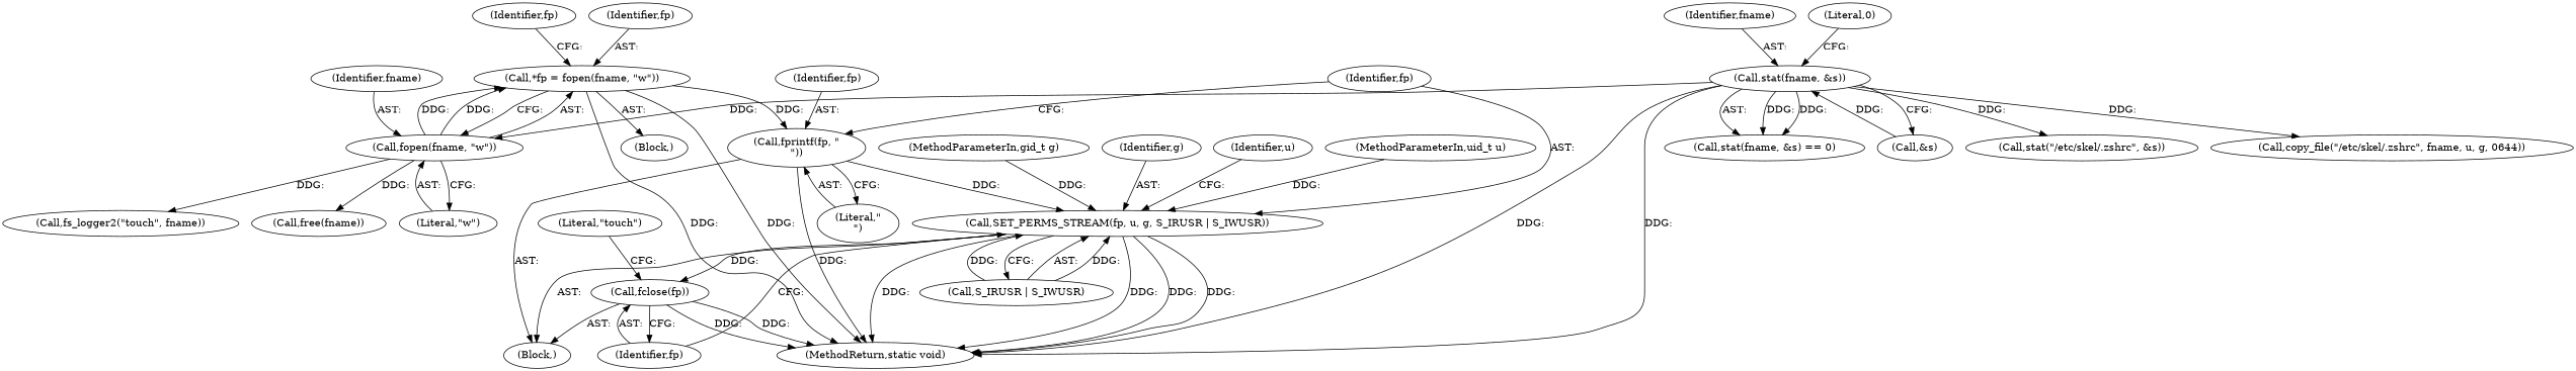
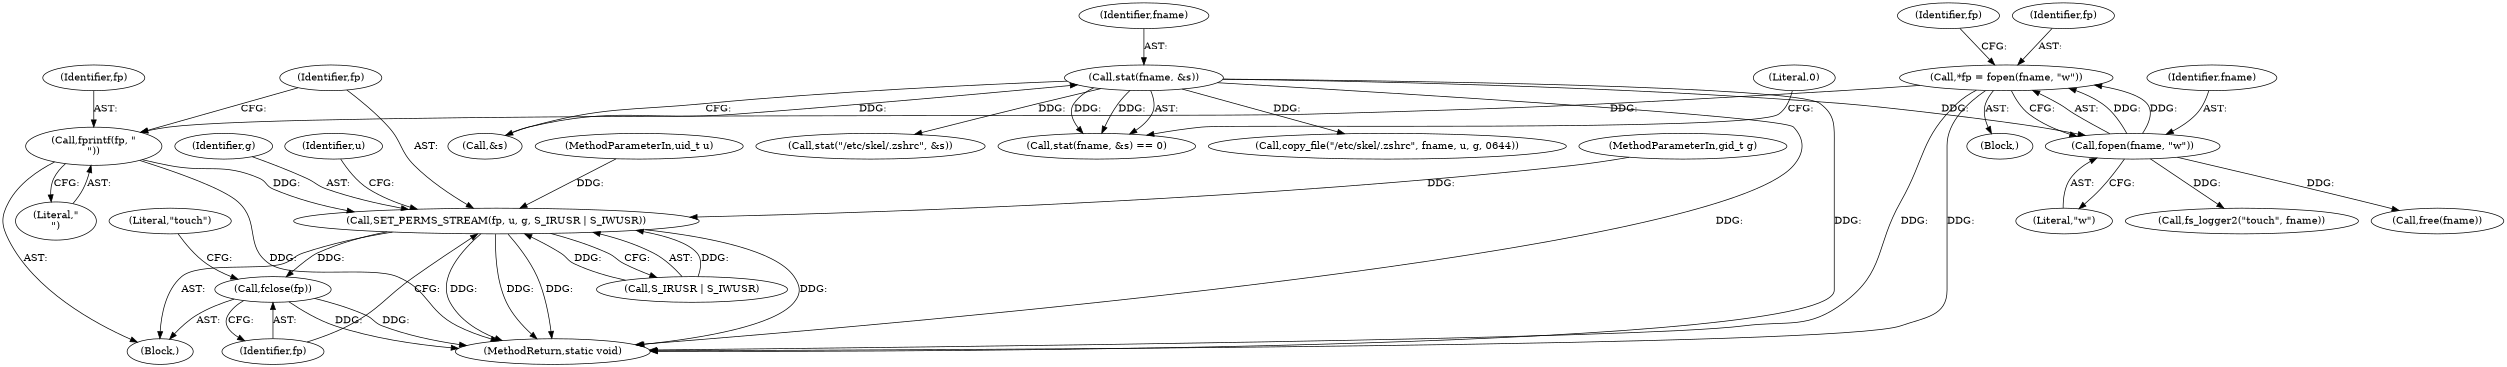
  digraph {
    n1 [label="(Call,*fp = fopen(fname, \"w\"))"]
    n2 [label="(Call,fopen(fname, \"w\"))"]
    n3 [label="(Call,fprintf(fp, \"\n\"))"]
    n4 [label="(Block,)"]
    n5 [label="(MethodReturn,static void)"]
    n6 [label="(Literal,\"w\")"]
    n7 [label="(Call,fs_logger2(\"touch\", fname))"]
    n8 [label="(Call,free(fname))"]
    n9 [label="(Call,SET_PERMS_STREAM(fp, u, g, S_IRUSR | S_IWUSR))"]
    n10 [label="(Literal,\"\n\")"]
    n11 [label="(Block,)"]
    n12 [label="(Call,stat(fname, &s))"]
    n13 [label="(Call,stat(fname, &s) == 0)"]
    n14 [label="(Call,&s)"]
    n15 [label="(Call,stat(\"/etc/skel/.zshrc\", &s))"]
    n16 [label="(Call,copy_file(\"/etc/skel/.zshrc\", fname, u, g, 0644))"]
    n17 [label="(Call,fclose(fp))"]
    n18 [label="(Call,S_IRUSR | S_IWUSR)"]
    n19 [label="(Identifier,fp)"]
    n20 [label="(Identifier,fp)"]
    n21 [label="(MethodParameterIn,gid_t g)"]
    n22 [label="(Identifier,fname)"]
    n23 [label="(Identifier,fp)"]
    n24 [label="(Literal,\"touch\")"]
    n25 [label="(Identifier,fp)"]
    n26 [label="(Identifier,g)"]
    n27 [label="(Literal,0)"]
    n28 [label="(Identifier,fname)"]
    n29 [label="(Identifier,u)"]
    n30 [label="(Identifier,fp)"]
    n31 [label="(MethodParameterIn,uid_t u)"]
    n1 -> n2 [label="CFG: "]
    n1 -> n3 [label="DDG: "]
    n1 -> n4 [label="AST: "]
    n1 -> n5 [label="DDG: "]
    n1 -> n5 [label="DDG: "]
    n2 -> n1 [label="AST: "]
    n2 -> n1 [label="DDG: "]
    n2 -> n1 [label="DDG: "]
    n2 -> n6 [label="CFG: "]
    n2 -> n7 [label="DDG: "]
    n2 -> n8 [label="DDG: "]
    n3 -> n5 [label="DDG: "]
    n3 -> n9 [label="DDG: "]
    n3 -> n10 [label="CFG: "]
    n3 -> n11 [label="AST: "]
    n6 -> n2 [label="AST: "]
    n9 -> n5 [label="DDG: "]
    n9 -> n5 [label="DDG: "]
    n9 -> n5 [label="DDG: "]
    n9 -> n5 [label="DDG: "]
    n9 -> n11 [label="AST: "]
    n9 -> n17 [label="DDG: "]
    n9 -> n18 [label="CFG: "]
    n10 -> n3 [label="AST: "]
    n12 -> n2 [label="DDG: "]
    n12 -> n5 [label="DDG: "]
    n12 -> n5 [label="DDG: "]
    n12 -> n13 [label="AST: "]
    n12 -> n13 [label="DDG: "]
    n12 -> n13 [label="DDG: "]
    n12 -> n14 [label="CFG: "]
    n12 -> n15 [label="DDG: "]
    n12 -> n16 [label="DDG: "]
    n14 -> n12 [label="DDG: "]
    n17 -> n5 [label="DDG: "]
    n17 -> n5 [label="DDG: "]
    n17 -> n11 [label="AST: "]
    n17 -> n19 [label="CFG: "]
    n18 -> n9 [label="AST: "]
    n18 -> n9 [label="DDG: "]
    n18 -> n9 [label="DDG: "]
    n19 -> n9 [label="CFG: "]
    n19 -> n17 [label="AST: "]
    n20 -> n3 [label="CFG: "]
    n20 -> n9 [label="AST: "]
    n21 -> n9 [label="DDG: "]
    n22 -> n12 [label="AST: "]
    n23 -> n1 [label="CFG: "]
    n24 -> n17 [label="CFG: "]
    n25 -> n1 [label="AST: "]
    n26 -> n9 [label="AST: "]
-   n27 -> n12 [label="CFG: "]
+   n27 -> n13 [label="CFG: "]
    n28 -> n2 [label="AST: "]
    n29 -> n9 [label="CFG: "]
    n30 -> n3 [label="AST: "]
    n31 -> n9 [label="DDG: "]
  }
